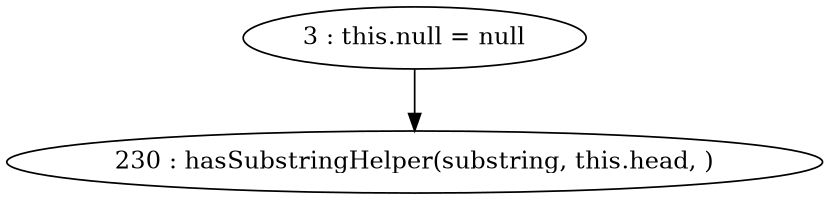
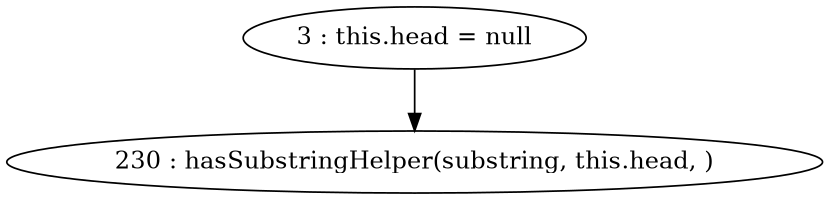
  digraph {
-   "3 : this.head = null" [label="3 : this.null = null"]
+   "3 : this.head = null"
    "230 : hasSubstringHelper(substring, this.head, )"
    "3 : this.head = null" -> "230 : hasSubstringHelper(substring, this.head, )"
  }
